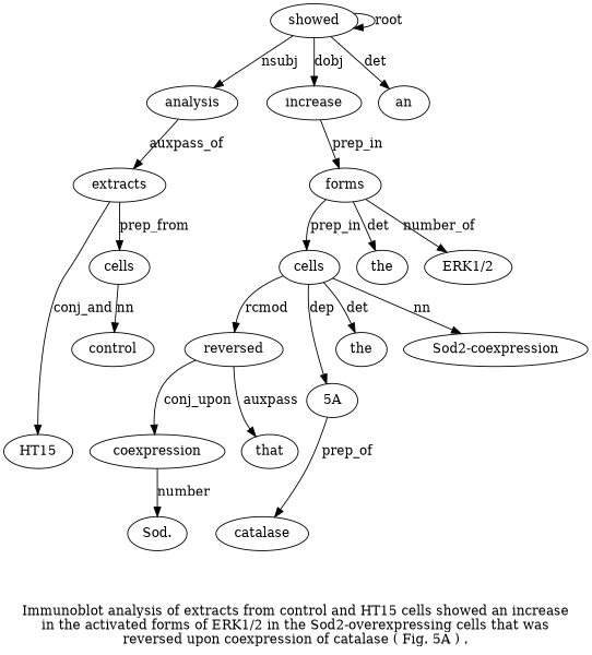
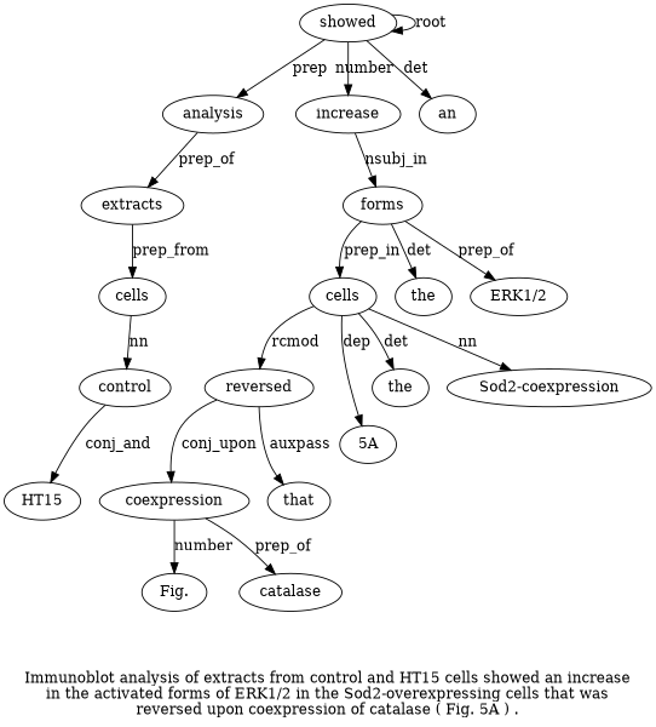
  digraph {
    label="Immunoblot analysis of extracts from control and HT15 cells showed an increase\nin the activated forms of ERK1/2 in the Sod2-overexpressing cells that was\nreversed upon coexpression of catalase ( Fig. 5A ) ."
    node [fillcolor=white style=filled]
    n1 [label=analysis]
    n2 [label=extracts]
    n3 [label=cells]
    n4 [label=showed]
    n5 [label=increase]
    n6 [label=an]
    n7 [label=forms]
    n8 [label=control]
    n9 [label=HT15]
    n10 [label=the]
    n11 [label="ERK1/2"]
    n12 [label=cells]
    n13 [label=the]
    n14 [label="Sod2-coexpression"]
    n15 [label=reversed]
    n16 [label="5A"]
    n17 [label=that]
    n18 [label=coexpression]
    n19 [label=catalase]
-   n20 [label="Sod."]
-   n1 -> n2 [label=auxpass_of]
+   n20 [label="Fig."]
+   n1 -> n2 [label=prep_of]
    n2 -> n3 [label=prep_from]
    n3 -> n8 [label=nn]
-   n4 -> n1 [label=nsubj]
+   n4 -> n1 [label=prep]
    n4 -> n4 [label=root]
-   n4 -> n5 [label=dobj]
+   n4 -> n5 [label=number]
    n4 -> n6 [label=det]
-   n5 -> n7 [label=prep_in]
+   n5 -> n7 [label=nsubj_in]
    n7 -> n10 [label=det]
-   n7 -> n11 [label=number_of]
+   n7 -> n11 [label=prep_of]
    n7 -> n12 [label=prep_in]
-   n2 -> n9 [label=conj_and]
+   n8 -> n9 [label=conj_and]
    n12 -> n13 [label=det]
    n12 -> n14 [label=nn]
    n12 -> n15 [label=rcmod]
    n12 -> n16 [label=dep]
    n15 -> n17 [label=auxpass]
    n15 -> n18 [label=conj_upon]
-   n16 -> n19 [label=prep_of]
+   n18 -> n19 [label=prep_of]
    n18 -> n20 [label=number]
  }
